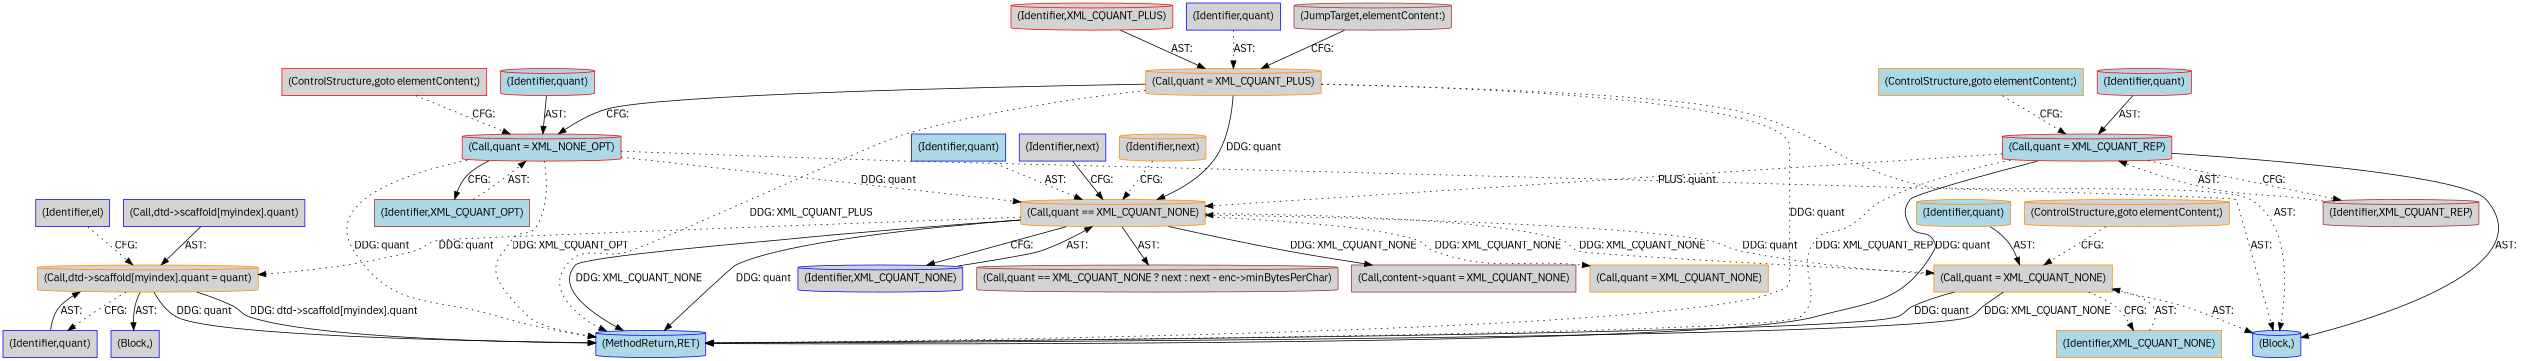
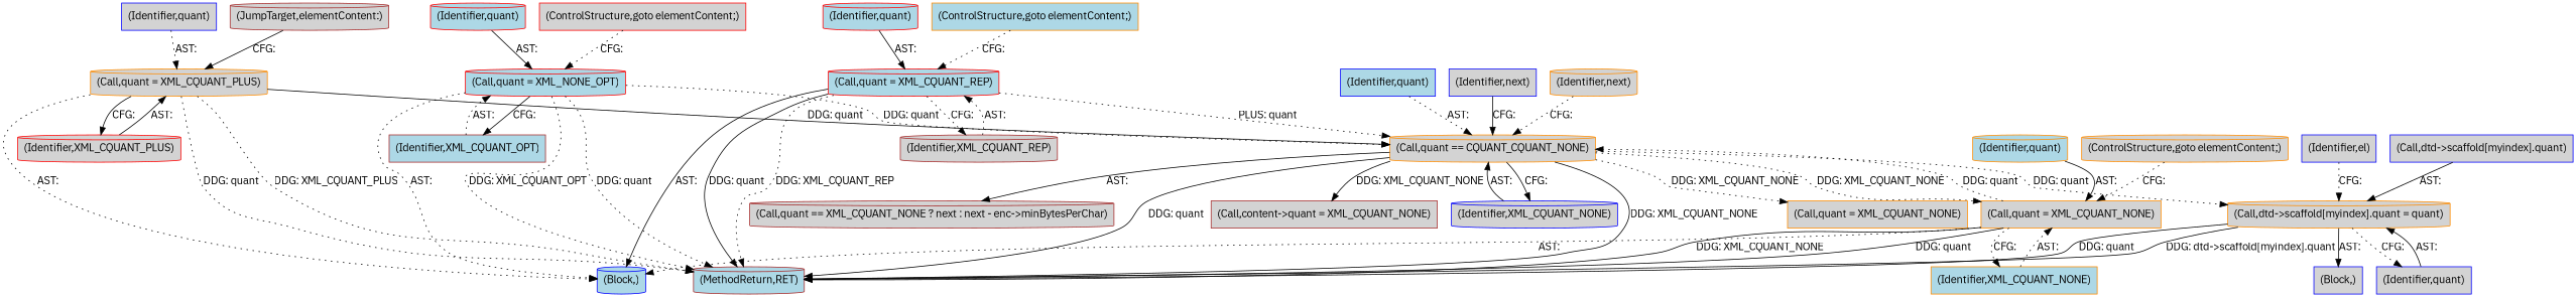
  digraph {
    fontname="IBM Plex Sans"
    node [color=darkorange fillcolor=lightgrey fontname="IBM Plex Sans" shape=cylinder style=filled]
    edge [fontname="IBM Plex Sans" style=dotted]
    n1 [label="(Call,dtd->scaffold[myindex].quant = quant)"]
-   n2 [color=blue fillcolor=lightblue label="(MethodReturn,RET)"]
+   n2 [color=brown fillcolor=lightblue label="(MethodReturn,RET)"]
    n3 [color=blue label="(Identifier,quant)" shape=box]
    n4 [color=blue label="(Block,)" shape=box]
-   n5 [label="(Call,quant == XML_CQUANT_NONE)"]
+   n5 [label="(Call,quant == CQUANT_CQUANT_NONE)"]
    n6 [label="(Call,quant = XML_CQUANT_NONE)" shape=box]
    n7 [color=brown label="(Call,content->quant = XML_CQUANT_NONE)" shape=box]
    n8 [label="(Call,quant = XML_CQUANT_NONE)" shape=box]
    n9 [color=blue label="(Identifier,XML_CQUANT_NONE)"]
    n10 [color=brown label="(Call,quant == XML_CQUANT_NONE ? next : next - enc->minBytesPerChar)"]
    n11 [fillcolor=lightblue label="(Identifier,XML_CQUANT_NONE)" shape=box]
    n12 [color=blue fillcolor=lightblue label="(Block,)"]
    n13 [label="(Call,quant = XML_CQUANT_PLUS)"]
    n14 [color=red label="(Identifier,XML_CQUANT_PLUS)"]
    n15 [color=red fillcolor=lightblue label="(Call,quant = XML_NONE_OPT)"]
    n16 [color=brown fillcolor=lightblue label="(Identifier,XML_CQUANT_OPT)" shape=box]
    n17 [color=red fillcolor=lightblue label="(Call,quant = XML_CQUANT_REP)"]
    n18 [color=brown label="(Identifier,XML_CQUANT_REP)"]
    n19 [color=blue label="(Identifier,quant)" shape=box]
    n20 [color=red fillcolor=lightblue label="(Identifier,quant)"]
    n21 [color=red fillcolor=lightblue label="(Identifier,quant)"]
    n22 [color=blue fillcolor=lightblue label="(Identifier,quant)" shape=box]
    n23 [fillcolor=lightblue label="(Identifier,quant)"]
    n24 [label="(ControlStructure,goto elementContent;)"]
    n25 [color=blue label="(Call,dtd->scaffold[myindex].quant)" shape=box]
    n26 [color=blue label="(Identifier,next)" shape=box]
    n27 [label="(Identifier,next)"]
    n28 [color=blue label="(Identifier,el)" shape=box]
    n29 [color=red label="(ControlStructure,goto elementContent;)" shape=box]
    n30 [fillcolor=lightblue label="(ControlStructure,goto elementContent;)" shape=box]
    n31 [color=brown label="(JumpTarget,elementContent:)"]
    n1 -> n2 [label="DDG: quant" style=solid]
    n1 -> n2 [label="DDG: dtd->scaffold[myindex].quant" style=solid]
    n1 -> n3 [label="CFG: "]
    n1 -> n4 [label="AST: " style=solid]
    n3 -> n1 [label="AST: " style=solid]
    n5 -> n1 [label="DDG: quant"]
    n5 -> n2 [label="DDG: quant" style=solid]
    n5 -> n2 [label="DDG: XML_CQUANT_NONE" style=solid]
    n5 -> n6 [label="DDG: XML_CQUANT_NONE"]
    n5 -> n7 [label="DDG: XML_CQUANT_NONE" style=solid]
    n5 -> n8 [label="DDG: XML_CQUANT_NONE"]
    n5 -> n9 [label="CFG: " style=solid]
    n5 -> n10 [label="AST: " style=solid]
    n6 -> n2 [label="DDG: quant" style=solid]
    n6 -> n2 [label="DDG: XML_CQUANT_NONE" style=solid]
    n6 -> n5 [label="DDG: quant"]
    n6 -> n11 [label="CFG: "]
    n6 -> n12 [label="AST: "]
    n9 -> n5 [label="AST: " style=solid]
    n11 -> n6 [label="AST: "]
    n13 -> n2 [label="DDG: XML_CQUANT_PLUS"]
    n13 -> n2 [label="DDG: quant"]
    n13 -> n5 [label="DDG: quant" style=solid]
    n13 -> n12 [label="AST: "]
-   n13 -> n15 [label="CFG: " style=solid]
+   n13 -> n14 [label="CFG: " style=solid]
    n14 -> n13 [label="AST: " style=solid]
    n15 -> n2 [label="DDG: quant"]
    n15 -> n2 [label="DDG: XML_CQUANT_OPT"]
    n15 -> n5 [label="DDG: quant"]
    n15 -> n12 [label="AST: "]
    n15 -> n16 [label="CFG: " style=solid]
    n16 -> n15 [label="AST: "]
    n17 -> n2 [label="DDG: XML_CQUANT_REP"]
    n17 -> n2 [label="DDG: quant" style=solid]
    n17 -> n5 [label="PLUS: quant"]
    n17 -> n12 [label="AST: " style=solid]
    n17 -> n18 [label="CFG: "]
    n18 -> n17 [label="AST: "]
    n19 -> n13 [label="AST: "]
    n20 -> n15 [label="AST: " style=solid]
    n21 -> n17 [label="AST: " style=solid]
    n22 -> n5 [label="AST: "]
    n23 -> n6 [label="AST: " style=solid]
    n24 -> n6 [label="CFG: "]
    n25 -> n1 [label="AST: " style=solid]
    n26 -> n5 [label="CFG: " style=solid]
    n27 -> n5 [label="CFG: "]
    n28 -> n1 [label="CFG: "]
    n29 -> n15 [label="CFG: "]
    n30 -> n17 [label="CFG: "]
    n31 -> n13 [label="CFG: " style=solid]
  }
